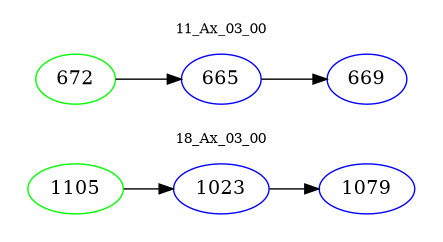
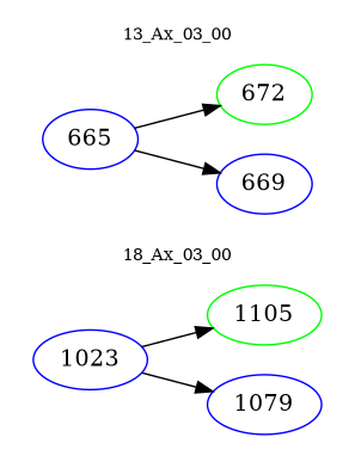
  digraph {
    rankdir=LR
    node [color=blue]
    edge [color=black]
    n1 [label=1023]
    n2 [label=1079]
    n3 [color=green label=1105]
    n4 [label=665]
    n5 [label=669]
    n6 [color=green label=672]
    subgraph cluster_1 {
      color=white
      fontsize=10
      label="18_Ax_03_00"
      n1
      n2
      n3
    }
    subgraph cluster_2 {
      color=white
      fontsize=10
-     label="11_Ax_03_00"
+     label="13_Ax_03_00"
      n4
      n5
      n6
    }
    n1 -> n2
-   n3 -> n1
+   n1 -> n3
    n4 -> n5
-   n6 -> n4
+   n4 -> n6
  }
